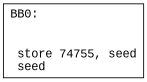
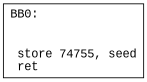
  digraph {
    fontname="Liberation Mono"
-   n1 [label="{BB0:\l\l\n	 store  74755,  seed\l	 seed \l	}" shape=record fontname="Liberation Mono"]
+   n1 [label="{BB0:\l\l\n	 store  74755,  seed\l	 ret \l	}" shape=record fontname="Liberation Mono"]
  }
